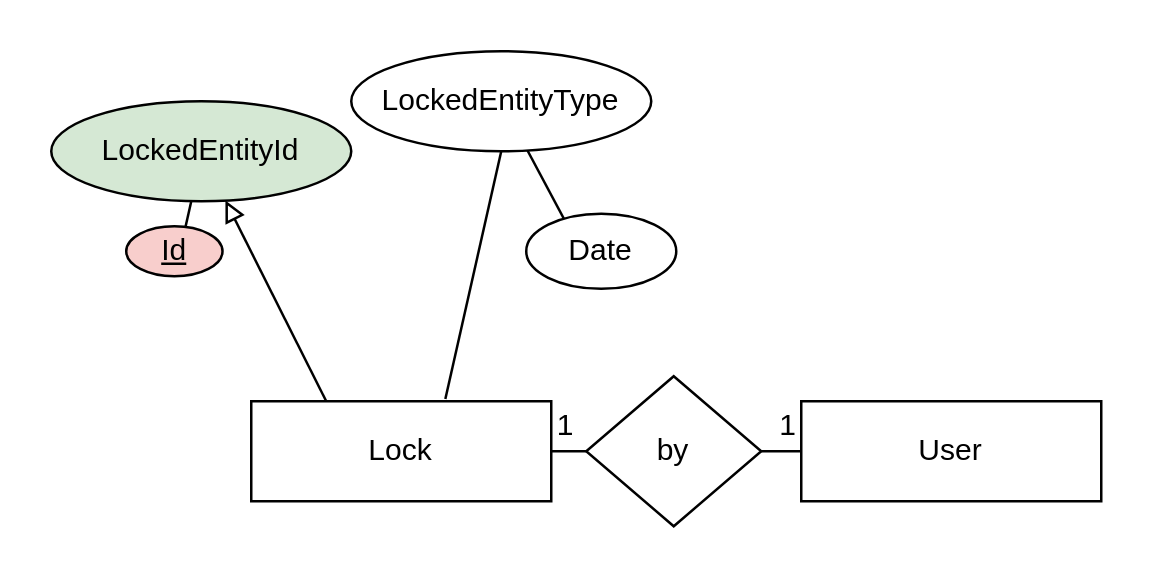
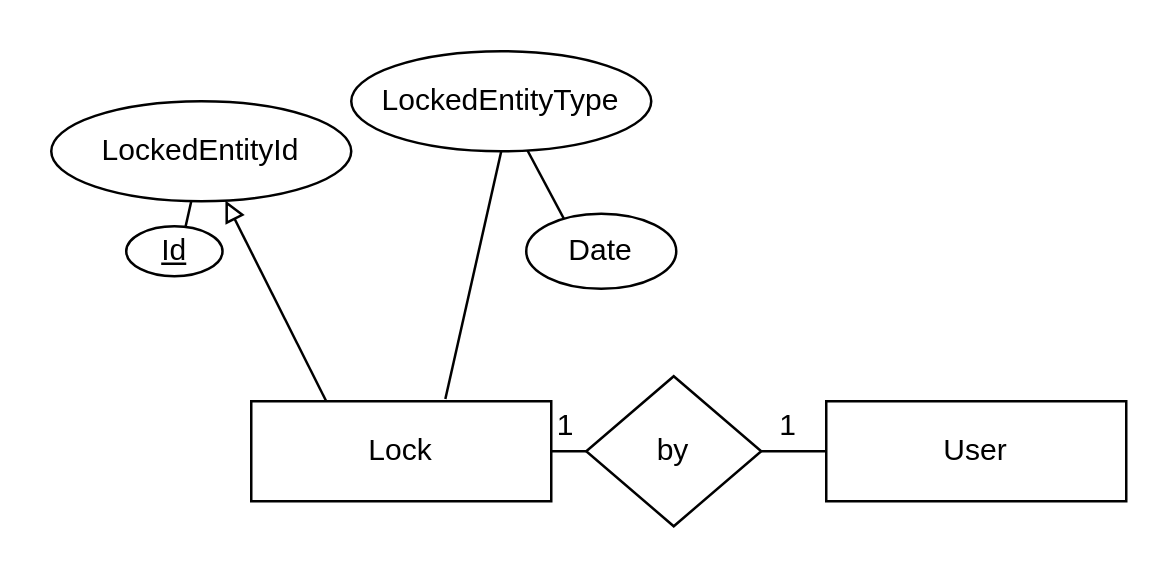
  <mxCell id="0" />
  <mxCell id="1" parent="0" />
  <mxCell id="2" style="rounded=0;orthogonalLoop=1;jettySize=auto;html=1;exitX=0.25;exitY=0;exitDx=0;exitDy=0;endArrow=block;endFill=0;" edge="1" parent="1" source="4" target="10"><mxGeometry relative="1" as="geometry" /></mxCell>
  <mxCell id="3" style="edgeStyle=orthogonalEdgeStyle;rounded=0;orthogonalLoop=1;jettySize=auto;html=1;exitX=1;exitY=0.5;exitDx=0;exitDy=0;entryX=0;entryY=0.5;entryDx=0;entryDy=0;endArrow=none;endFill=0;" edge="1" parent="1" source="4" target="7"><mxGeometry relative="1" as="geometry" /></mxCell>
  <mxCell id="4" value="Lock" style="rounded=0;whiteSpace=wrap;html=1;" vertex="1" parent="1"><mxGeometry x="100" y="160" width="120" height="40" as="geometry" /></mxCell>
- <mxCell id="5" value="User" style="rounded=0;whiteSpace=wrap;html=1;" vertex="1" parent="1"><mxGeometry x="320" y="160" width="120" height="40" as="geometry" /></mxCell>
+ <mxCell id="5" value="User" style="rounded=0;whiteSpace=wrap;html=1;" vertex="1" parent="1"><mxGeometry x="330" y="160" width="120" height="40" as="geometry" /></mxCell>
  <mxCell id="6" style="edgeStyle=orthogonalEdgeStyle;rounded=0;orthogonalLoop=1;jettySize=auto;html=1;exitX=1;exitY=0.5;exitDx=0;exitDy=0;entryX=0;entryY=0.5;entryDx=0;entryDy=0;endArrow=none;endFill=0;" edge="1" parent="1" source="7" target="5"><mxGeometry relative="1" as="geometry" /></mxCell>
  <mxCell id="7" value="by" style="rhombus;whiteSpace=wrap;html=1;" vertex="1" parent="1"><mxGeometry x="234" y="150" width="70" height="60" as="geometry" /></mxCell>
  <mxCell id="8" style="rounded=0;orthogonalLoop=1;jettySize=auto;html=1;exitX=0.5;exitY=1;exitDx=0;exitDy=0;endArrow=none;endFill=0;" edge="1" parent="1" source="9" target="10"><mxGeometry relative="1" as="geometry" /></mxCell>
- <mxCell id="9" value="&lt;u&gt;Id&lt;/u&gt;" style="ellipse;whiteSpace=wrap;html=1;fillColor=#f8cecc;" vertex="1" parent="1"><mxGeometry x="50" y="90" width="38.5" height="20" as="geometry" /></mxCell>
- <mxCell id="10" value="LockedEntityId" style="ellipse;whiteSpace=wrap;html=1;fillColor=#d5e8d4;" vertex="1" parent="1"><mxGeometry x="20" y="40" width="120" height="40" as="geometry" /></mxCell>
+ <mxCell id="9" value="&lt;u&gt;Id&lt;/u&gt;" style="ellipse;whiteSpace=wrap;html=1;" vertex="1" parent="1"><mxGeometry x="50" y="90" width="38.5" height="20" as="geometry" /></mxCell>
+ <mxCell id="10" value="LockedEntityId" style="ellipse;whiteSpace=wrap;html=1;" vertex="1" parent="1"><mxGeometry x="20" y="40" width="120" height="40" as="geometry" /></mxCell>
  <mxCell id="11" style="rounded=0;orthogonalLoop=1;jettySize=auto;html=1;exitX=0.5;exitY=1;exitDx=0;exitDy=0;entryX=0.647;entryY=-0.022;entryDx=0;entryDy=0;endArrow=none;endFill=0;entryPerimeter=0;" edge="1" parent="1" source="12" target="4"><mxGeometry relative="1" as="geometry" /></mxCell>
  <mxCell id="12" value="LockedEntityType" style="ellipse;whiteSpace=wrap;html=1;" vertex="1" parent="1"><mxGeometry x="140" y="20" width="120" height="40" as="geometry" /></mxCell>
  <mxCell id="13" style="rounded=0;orthogonalLoop=1;jettySize=auto;html=1;exitX=0.5;exitY=1;exitDx=0;exitDy=0;endArrow=none;endFill=0;" edge="1" parent="1" source="14" target="12"><mxGeometry relative="1" as="geometry" /></mxCell>
  <mxCell id="14" value="Date" style="ellipse;whiteSpace=wrap;html=1;" vertex="1" parent="1"><mxGeometry x="210" y="85" width="60" height="30" as="geometry" /></mxCell>
  <mxCell id="15" value="1" style="text;html=1;align=center;verticalAlign=middle;whiteSpace=wrap;rounded=0;" vertex="1" parent="1"><mxGeometry x="310" y="160" width="10" height="20" as="geometry" /></mxCell>
  <mxCell id="16" value="1" style="text;html=1;align=center;verticalAlign=middle;whiteSpace=wrap;rounded=0;" vertex="1" parent="1"><mxGeometry x="220" y="160" width="12" height="20" as="geometry" /></mxCell>
